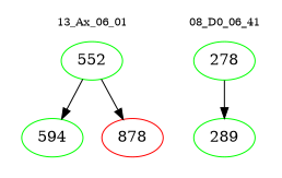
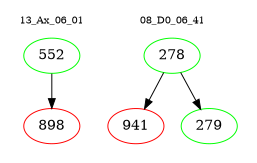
  digraph {
    node [color=green]
    edge [color=black]
    n1 [label=552]
-   n2 [label=594]
-   n3 [color=red label=878]
+   n3 [color=red label=898]
    n4 [label=278]
-   n6 [label=289]
+   n5 [color=red label=941]
+   n6 [label=279]
    subgraph cluster_1 {
      color=white
      fontsize=10
      label="13_Ax_06_01"
      n1
-     n2
      n3
    }
    subgraph cluster_2 {
      color=white
      fontsize=10
      label="08_D0_06_41"
      n4
+     n5
      n6
    }
-   n1 -> n2
    n1 -> n3
+   n4 -> n5
    n4 -> n6
  }
